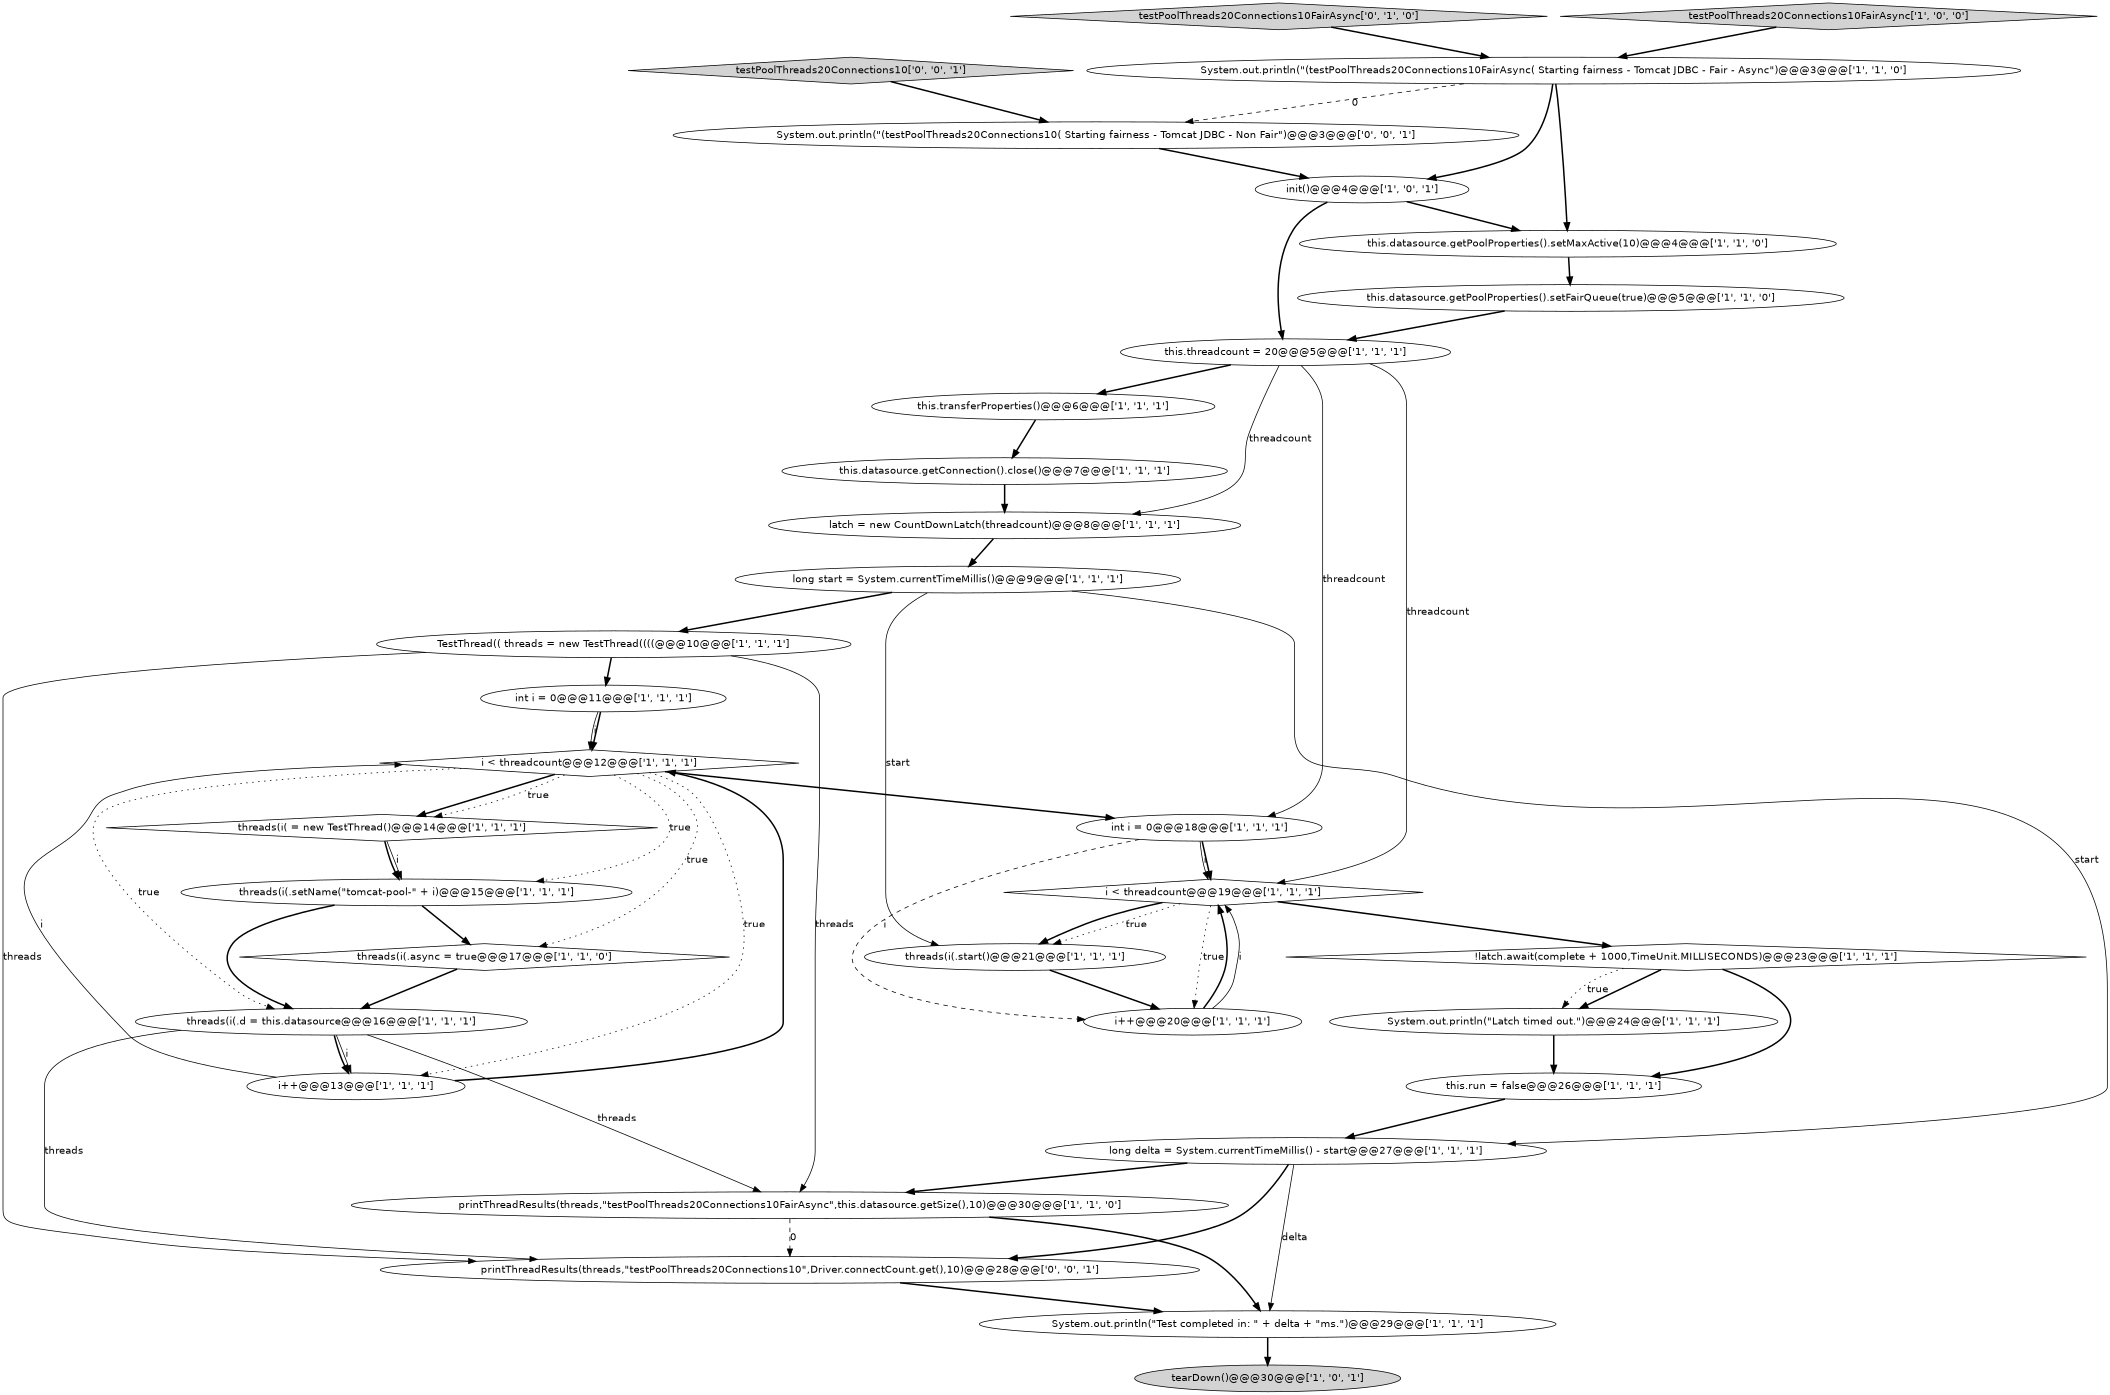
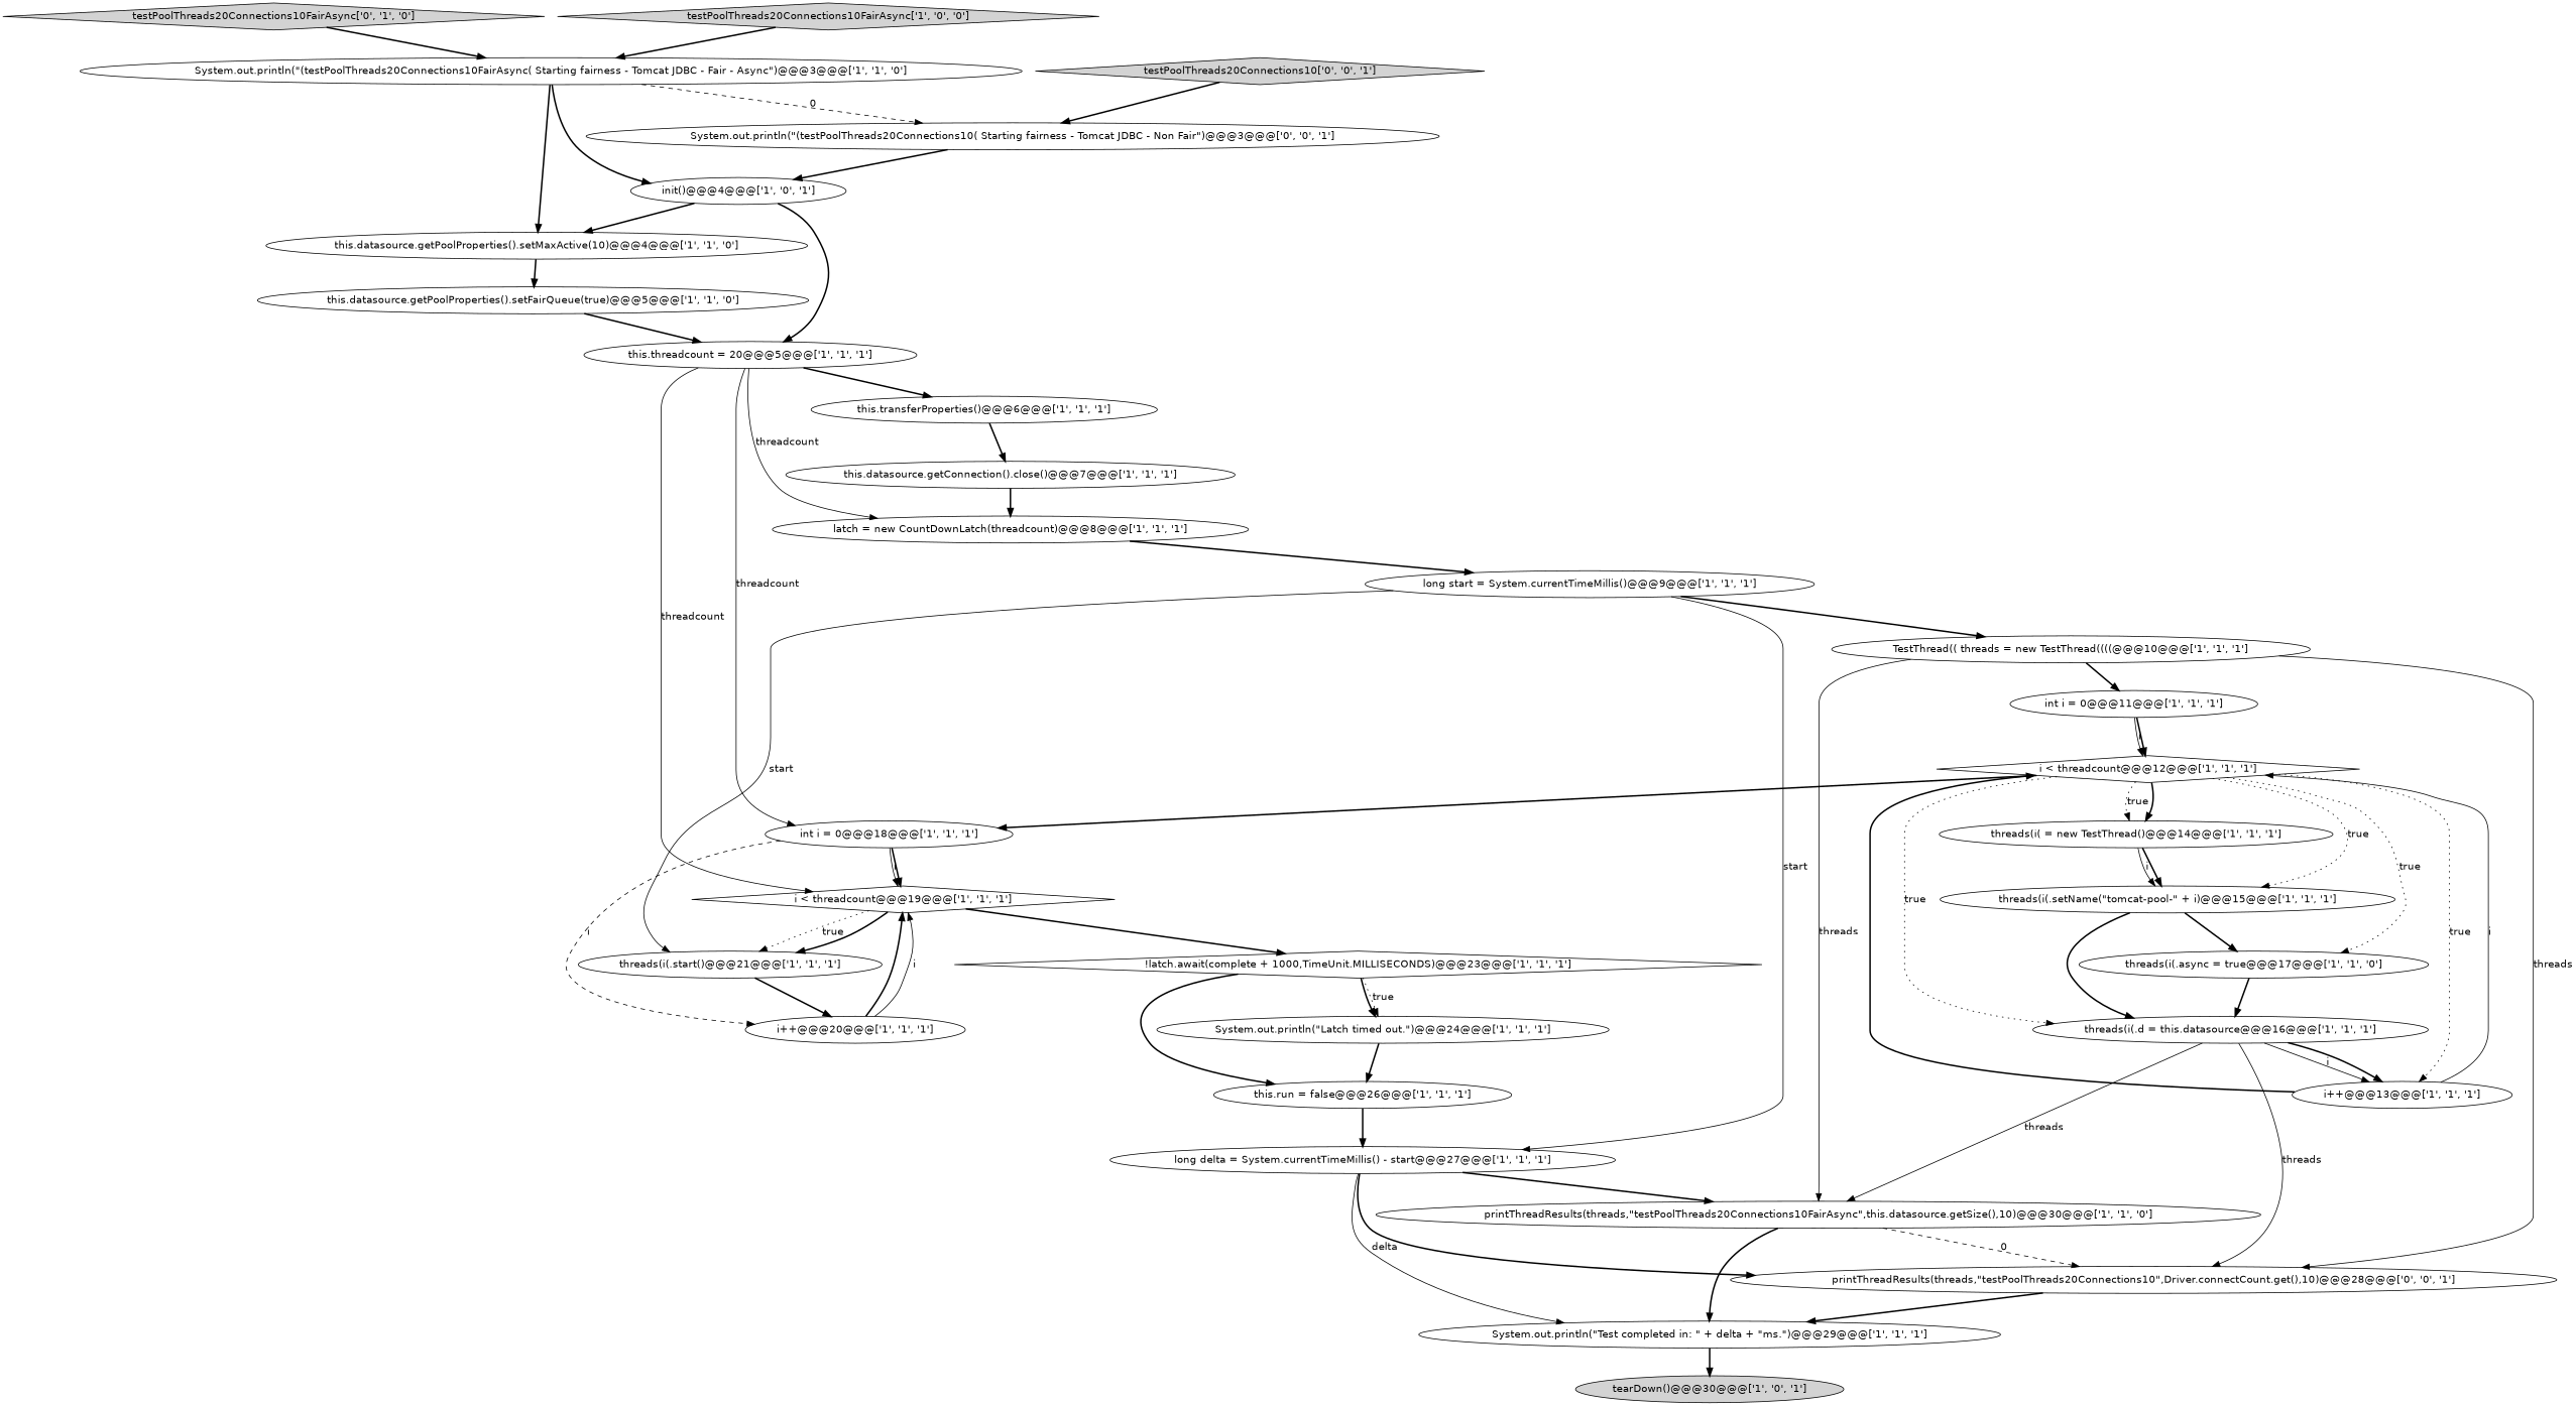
  digraph {
    fontname="DejaVu Sans"
    node [fillcolor=white fontname="DejaVu Sans" shape=ellipse style=filled]
    edge [fontname="DejaVu Sans" style=bold]
    n1 [label="this.datasource.getConnection().close()@@@7@@@['1', '1', '1']"]
    n2 [label="latch = new CountDownLatch(threadcount)@@@8@@@['1', '1', '1']"]
    n3 [label="long start = System.currentTimeMillis()@@@9@@@['1', '1', '1']"]
    n4 [label="TestThread(( threads = new TestThread((((@@@10@@@['1', '1', '1']"]
    n5 [label="int i = 0@@@11@@@['1', '1', '1']"]
    n6 [label="printThreadResults(threads,\"testPoolThreads20Connections10FairAsync\",this.datasource.getSize(),10)@@@30@@@['1', '1', '0']"]
    n7 [label="printThreadResults(threads,\"testPoolThreads20Connections10\",Driver.connectCount.get(),10)@@@28@@@['0', '0', '1']"]
    n8 [label="i < threadcount@@@12@@@['1', '1', '1']" shape=diamond]
    n9 [label="System.out.println(\"Test completed in: \" + delta + \"ms.\")@@@29@@@['1', '1', '1']"]
-   n10 [label="threads(i(.async = true@@@17@@@['1', '1', '0']" shape=diamond]
+   n10 [label="threads(i(.async = true@@@17@@@['1', '1', '0']"]
    n11 [label="threads(i(.d = this.datasource@@@16@@@['1', '1', '1']"]
    n12 [label="i++@@@13@@@['1', '1', '1']"]
-   n13 [label="threads(i( = new TestThread()@@@14@@@['1', '1', '1']" shape=diamond]
+   n13 [label="threads(i( = new TestThread()@@@14@@@['1', '1', '1']"]
    n14 [label="threads(i(.setName(\"tomcat-pool-\" + i)@@@15@@@['1', '1', '1']"]
    n15 [label="int i = 0@@@18@@@['1', '1', '1']"]
    n16 [label="this.transferProperties()@@@6@@@['1', '1', '1']"]
    n17 [label="this.datasource.getPoolProperties().setMaxActive(10)@@@4@@@['1', '1', '0']"]
    n18 [label="this.datasource.getPoolProperties().setFairQueue(true)@@@5@@@['1', '1', '0']"]
    n19 [label="this.threadcount = 20@@@5@@@['1', '1', '1']"]
    n20 [label="this.run = false@@@26@@@['1', '1', '1']"]
    n21 [label="long delta = System.currentTimeMillis() - start@@@27@@@['1', '1', '1']"]
    n22 [fillcolor=lightgray label="tearDown()@@@30@@@['1', '0', '1']"]
    n23 [label="i < threadcount@@@19@@@['1', '1', '1']" shape=diamond]
    n24 [label="!latch.await(complete + 1000,TimeUnit.MILLISECONDS)@@@23@@@['1', '1', '1']" shape=diamond]
    n25 [label="threads(i(.start()@@@21@@@['1', '1', '1']"]
    n26 [label="i++@@@20@@@['1', '1', '1']"]
    n27 [label="System.out.println(\"Latch timed out.\")@@@24@@@['1', '1', '1']"]
    n28 [label="System.out.println(\"(testPoolThreads20Connections10( Starting fairness - Tomcat JDBC - Non Fair\")@@@3@@@['0', '0', '1']"]
    n29 [label="init()@@@4@@@['1', '0', '1']"]
    n30 [fillcolor=lightgray label="testPoolThreads20Connections10['0', '0', '1']" shape=diamond]
    n31 [label="System.out.println(\"(testPoolThreads20Connections10FairAsync( Starting fairness - Tomcat JDBC - Fair - Async\")@@@3@@@['1', '1', '0']"]
    n32 [fillcolor=lightgray label="testPoolThreads20Connections10FairAsync['0', '1', '0']" shape=diamond]
    n33 [fillcolor=lightgray label="testPoolThreads20Connections10FairAsync['1', '0', '0']" shape=diamond]
    n1 -> n2
    n2 -> n3
    n3 -> n4
    n3 -> n21 [label=start style=solid]
    n3 -> n25 [label=start style=solid]
    n4 -> n5
    n4 -> n6 [label=threads style=solid]
    n4 -> n7 [label=threads style=solid]
    n5 -> n8
    n5 -> n8 [label=i style=solid]
    n6 -> n7 [label=0 style=dashed]
    n6 -> n9
    n7 -> n9
    n8 -> n10 [label=true style=dotted]
    n8 -> n11 [label=true style=dotted]
    n8 -> n12 [label=true style=dotted]
    n8 -> n13
    n8 -> n13 [label=true style=dotted]
    n8 -> n14 [label=true style=dotted]
    n8 -> n15
    n9 -> n22
    n10 -> n11
    n11 -> n6 [label=threads style=solid]
    n11 -> n7 [label=threads style=solid]
    n11 -> n12 [label=i style=solid]
    n11 -> n12
    n12 -> n8 [label=i style=solid]
    n12 -> n8
    n13 -> n14 [label=i style=solid]
    n13 -> n14
    n14 -> n10
    n14 -> n11
    n15 -> n23 [label=i style=solid]
    n15 -> n23
    n15 -> n26 [label=i style=dashed]
    n16 -> n1
    n17 -> n18
    n18 -> n19
    n19 -> n2 [label=threadcount style=solid]
    n19 -> n15 [label=threadcount style=solid]
    n19 -> n16
    n19 -> n23 [label=threadcount style=solid]
    n20 -> n21
    n21 -> n6
    n21 -> n7
    n21 -> n9 [label=delta style=solid]
    n23 -> n24
    n23 -> n25 [label=true style=dotted]
    n23 -> n25
-   n23 -> n26 [label=true style=dotted]
    n24 -> n20
    n24 -> n27
    n24 -> n27 [label=true style=dotted]
    n25 -> n26
    n26 -> n23
    n26 -> n23 [label=i style=solid]
    n27 -> n20
    n28 -> n29
    n29 -> n17
    n29 -> n19
    n30 -> n28
    n31 -> n17
    n31 -> n28 [label=0 style=dashed]
    n31 -> n29
    n32 -> n31
    n33 -> n31
  }
